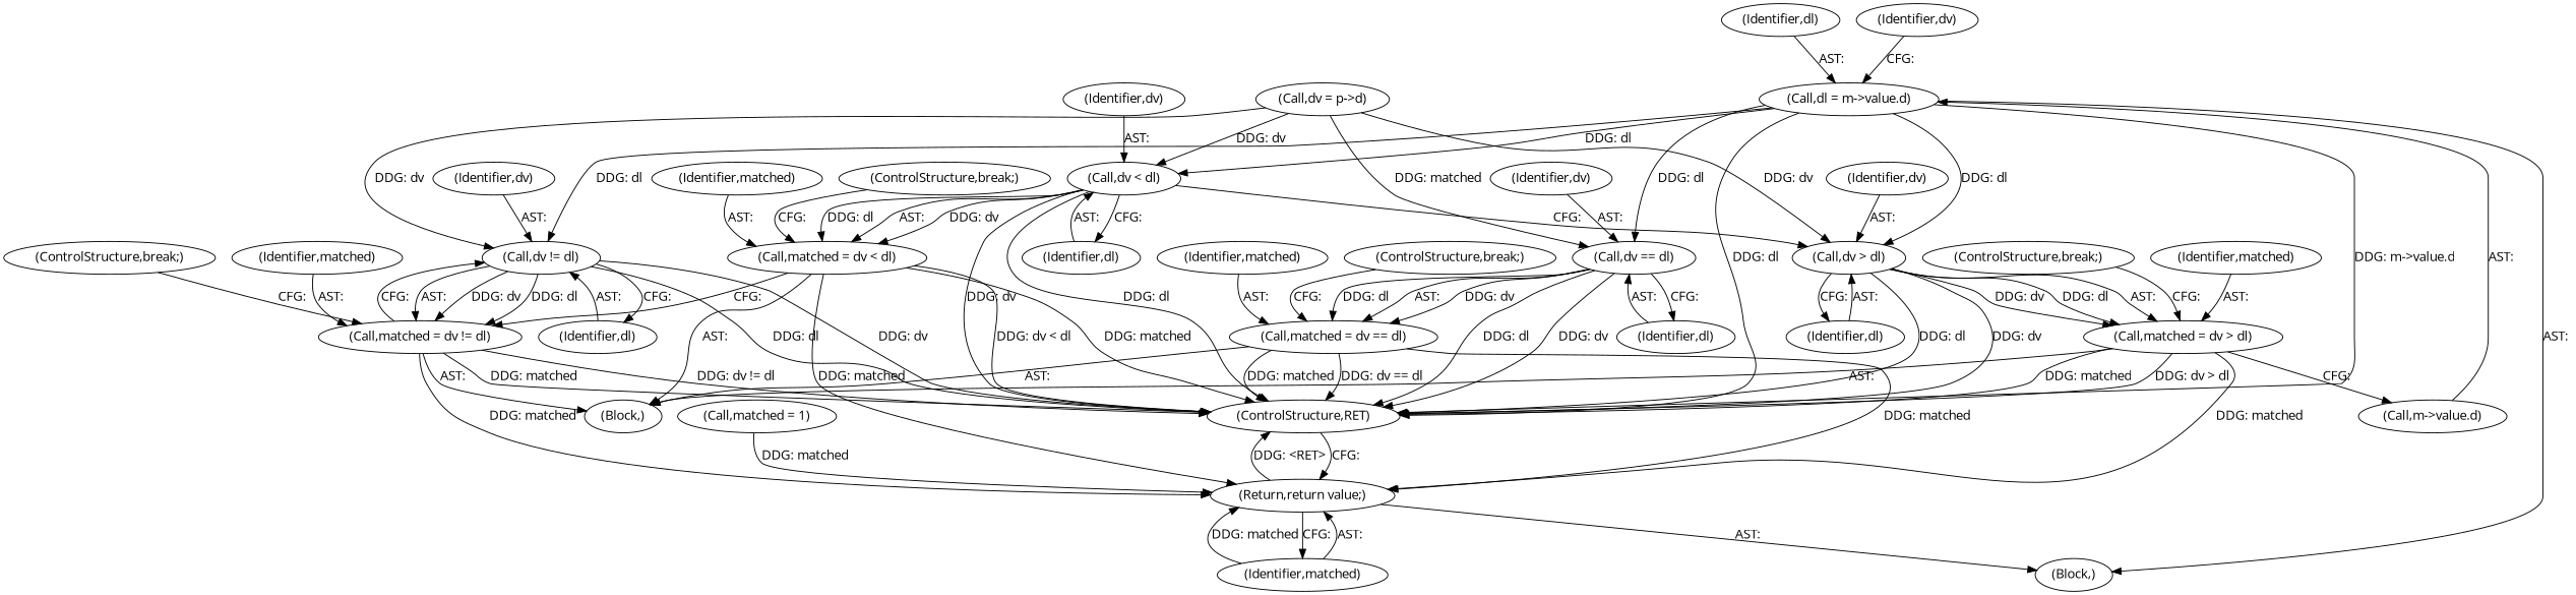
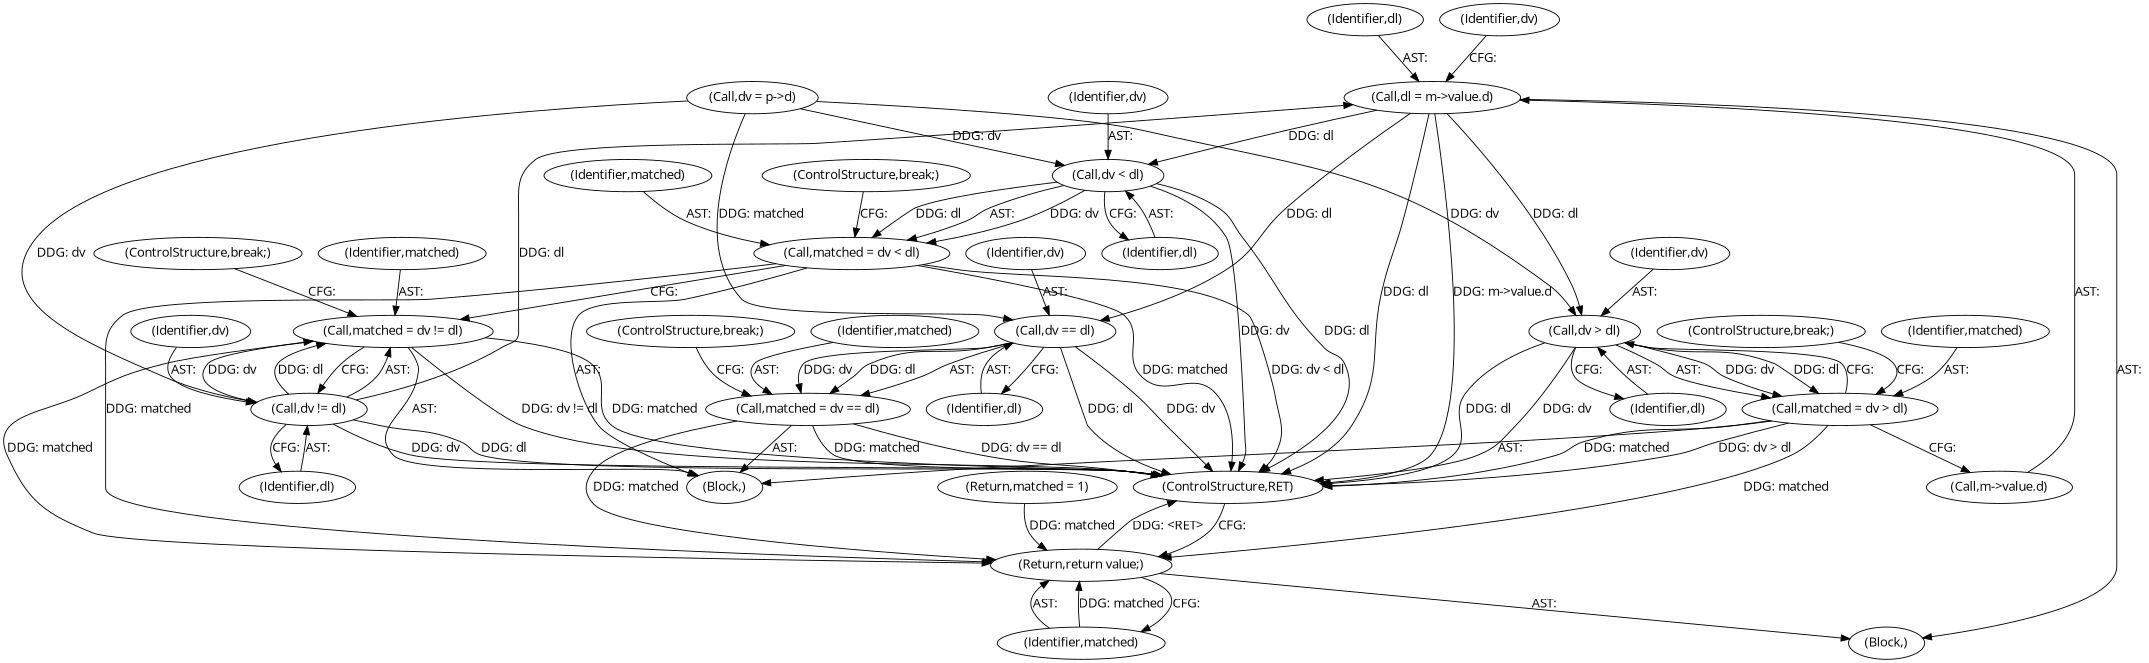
  digraph {
    fontname="Open Sans"
    node [fontname="Open Sans"]
    edge [fontname="Open Sans"]
    n1 [label="(Call,dl = m->value.d)"]
    n2 [label="(Call,dv != dl)"]
    n3 [label="(Call,dv == dl)"]
    n4 [label="(Call,dv > dl)"]
    n5 [label="(Call,dv < dl)"]
    n6 [label="(Block,)"]
    n7 [label="(ControlStructure,RET)"]
    n8 [label="(Call,matched = dv != dl)"]
    n9 [label="(Identifier,dl)"]
    n10 [label="(Call,matched = dv == dl)"]
    n11 [label="(Identifier,dl)"]
    n12 [label="(Call,matched = dv > dl)"]
    n13 [label="(Identifier,dl)"]
    n14 [label="(Call,matched = dv < dl)"]
    n15 [label="(Identifier,dl)"]
    n16 [label="(Return,return value;)"]
    n17 [label="(Call,m->value.d)"]
    n18 [label="(Block,)"]
    n19 [label="(Identifier,matched)"]
    n20 [label="(Identifier,matched)"]
    n21 [label="(ControlStructure,break;)"]
    n22 [label="(Identifier,matched)"]
    n23 [label="(Identifier,dv)"]
    n24 [label="(Call,dv = p->d)"]
    n25 [label="(Identifier,dv)"]
    n26 [label="(Identifier,dv)"]
    n27 [label="(ControlStructure,break;)"]
    n28 [label="(Identifier,dl)"]
    n29 [label="(Identifier,matched)"]
-   n30 [label="(Call,matched = 1)"]
+   n30 [label="(Return,matched = 1)"]
    n31 [label="(ControlStructure,break;)"]
    n32 [label="(Identifier,dv)"]
    n33 [label="(Identifier,matched)"]
    n34 [label="(Identifier,dv)"]
    n35 [label="(ControlStructure,break;)"]
-   n1 -> n2 [label="DDG: dl"]
+   n2 -> n1 [label="DDG: dl"]
    n1 -> n3 [label="DDG: dl"]
    n1 -> n4 [label="DDG: dl"]
    n1 -> n5 [label="DDG: dl"]
    n1 -> n6 [label="AST: "]
    n1 -> n7 [label="DDG: dl"]
    n1 -> n7 [label="DDG: m->value.d"]
    n2 -> n7 [label="DDG: dv"]
    n2 -> n7 [label="DDG: dl"]
    n2 -> n8 [label="AST: "]
    n2 -> n8 [label="DDG: dv"]
    n2 -> n8 [label="DDG: dl"]
    n2 -> n9 [label="CFG: "]
    n3 -> n7 [label="DDG: dl"]
    n3 -> n7 [label="DDG: dv"]
    n3 -> n10 [label="AST: "]
    n3 -> n10 [label="DDG: dv"]
    n3 -> n10 [label="DDG: dl"]
    n3 -> n11 [label="CFG: "]
    n4 -> n7 [label="DDG: dv"]
    n4 -> n7 [label="DDG: dl"]
    n4 -> n12 [label="AST: "]
    n4 -> n12 [label="DDG: dv"]
    n4 -> n12 [label="DDG: dl"]
    n4 -> n13 [label="CFG: "]
    n5 -> n7 [label="DDG: dv"]
    n5 -> n7 [label="DDG: dl"]
    n5 -> n14 [label="AST: "]
    n5 -> n14 [label="DDG: dv"]
    n5 -> n14 [label="DDG: dl"]
    n5 -> n15 [label="CFG: "]
    n7 -> n16 [label="CFG: "]
    n8 -> n2 [label="CFG: "]
    n8 -> n7 [label="DDG: matched"]
    n8 -> n7 [label="DDG: dv != dl"]
    n8 -> n16 [label="DDG: matched"]
    n8 -> n18 [label="AST: "]
    n9 -> n2 [label="AST: "]
    n10 -> n7 [label="DDG: dv == dl"]
    n10 -> n7 [label="DDG: matched"]
    n10 -> n16 [label="DDG: matched"]
    n10 -> n18 [label="AST: "]
    n11 -> n3 [label="AST: "]
-   n5 -> n4 [label="CFG: "]
+   n12 -> n4 [label="CFG: "]
    n12 -> n7 [label="DDG: dv > dl"]
    n12 -> n7 [label="DDG: matched"]
    n12 -> n16 [label="DDG: matched"]
    n12 -> n17 [label="CFG: "]
    n12 -> n18 [label="AST: "]
    n13 -> n4 [label="AST: "]
    n14 -> n7 [label="DDG: dv < dl"]
    n14 -> n7 [label="DDG: matched"]
    n14 -> n8 [label="CFG: "]
    n14 -> n16 [label="DDG: matched"]
    n14 -> n18 [label="AST: "]
    n15 -> n5 [label="AST: "]
    n16 -> n6 [label="AST: "]
    n16 -> n7 [label="DDG: <RET>"]
    n16 -> n19 [label="CFG: "]
    n17 -> n1 [label="AST: "]
    n19 -> n16 [label="AST: "]
    n19 -> n16 [label="DDG: matched"]
    n20 -> n8 [label="AST: "]
    n21 -> n14 [label="CFG: "]
    n22 -> n10 [label="AST: "]
    n23 -> n3 [label="AST: "]
    n24 -> n2 [label="DDG: dv"]
    n24 -> n3 [label="DDG: matched"]
    n24 -> n4 [label="DDG: dv"]
    n24 -> n5 [label="DDG: dv"]
    n25 -> n5 [label="AST: "]
    n26 -> n2 [label="AST: "]
    n27 -> n12 [label="CFG: "]
    n28 -> n1 [label="AST: "]
    n29 -> n12 [label="AST: "]
    n30 -> n16 [label="DDG: matched"]
    n31 -> n10 [label="CFG: "]
    n32 -> n4 [label="AST: "]
    n33 -> n14 [label="AST: "]
    n34 -> n1 [label="CFG: "]
    n35 -> n8 [label="CFG: "]
  }
